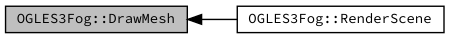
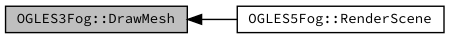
  digraph {
    rankdir=LR
    fontname="Source Code Pro"
    node [color=black fontname="Source Code Pro" fontsize=10 shape=record style=filled]
    n1 [fillcolor=grey75 fontcolor=black height=0.2 label="OGLES3Fog::DrawMesh" width=0.4]
-   n2 [fillcolor=white height=0.2 label="OGLES3Fog::RenderScene" width=0.4]
+   n2 [fillcolor=white height=0.2 label="OGLES5Fog::RenderScene" width=0.4]
    n1 -> n2 [color=black dir=back fontname="Source Code Pro" fontsize=10 labelfontname=Helvetica labelfontsize=10 style=solid]
  }
